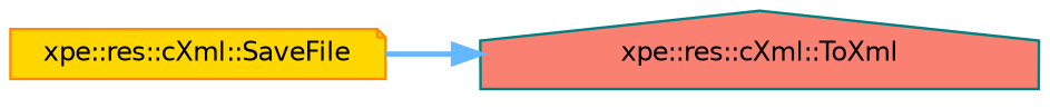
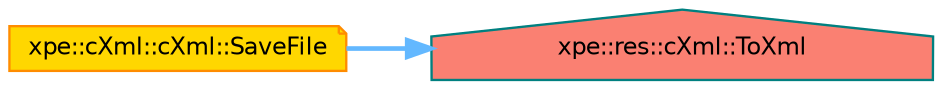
  digraph {
    rankdir=RL
    node [fontname=Helvetica fontsize=10 style=filled]
    n1 [color=teal fillcolor=salmon fontcolor=black height=0.2 label="xpe::res::cXml::ToXml" shape=house width=0.4]
-   n2 [color=darkorange fillcolor=gold height=0.2 label="xpe::res::cXml::SaveFile" shape=note width=0.4]
+   n2 [color=darkorange fillcolor=gold height=0.2 label="xpe::cXml::cXml::SaveFile" shape=note width=0.4]
    n1 -> n2 [color=steelblue1 dir=back fontname=Helvetica fontsize=10 labelfontname=Helvetica labelfontsize=10 style=bold]
  }
